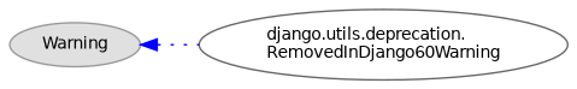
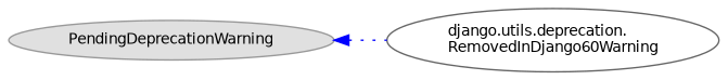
  digraph {
    rankdir=LR
    node [fontname=Helvetica fontsize=10 shape=ellipse style=filled]
-   n1 [color=grey60 fillcolor="#E0E0E0" height=0.2 label=Warning width=0.4]
+   n1 [color=grey60 fillcolor="#E0E0E0" height=0.2 label=PendingDeprecationWarning width=0.4]
    n2 [color=grey40 fillcolor=white height=0.2 label="django.utils.deprecation.\lRemovedInDjango60Warning" width=0.4]
    n1 -> n2 [color=blue dir=back fontname=Helvetica fontsize=10 labelfontname=Helvetica labelfontsize=10 style=dotted]
  }
